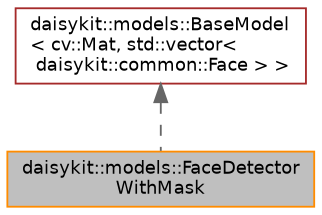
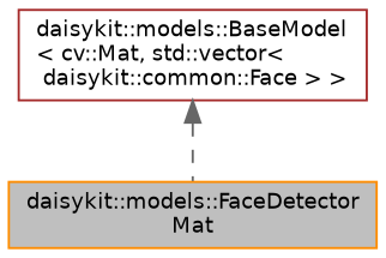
  digraph {
    node [fontname=Helvetica fontsize=10 shape=record style=filled]
-   n1 [color=darkorange fillcolor=grey75 fontcolor=black height=0.2 label="daisykit::models::FaceDetector\lWithMask" width=0.4]
+   n1 [color=darkorange fillcolor=grey75 fontcolor=black height=0.2 label="daisykit::models::FaceDetector\lMat" width=0.4]
    n2 [color=brown fillcolor=white height=0.2 label="daisykit::models::BaseModel\l\< cv::Mat, std::vector\<\l daisykit::common::Face \> \>" width=0.4]
    n2 -> n1 [color=gray40 dir=back fontname=Helvetica fontsize=10 labelfontname=Helvetica labelfontsize=10 style=dashed]
  }
